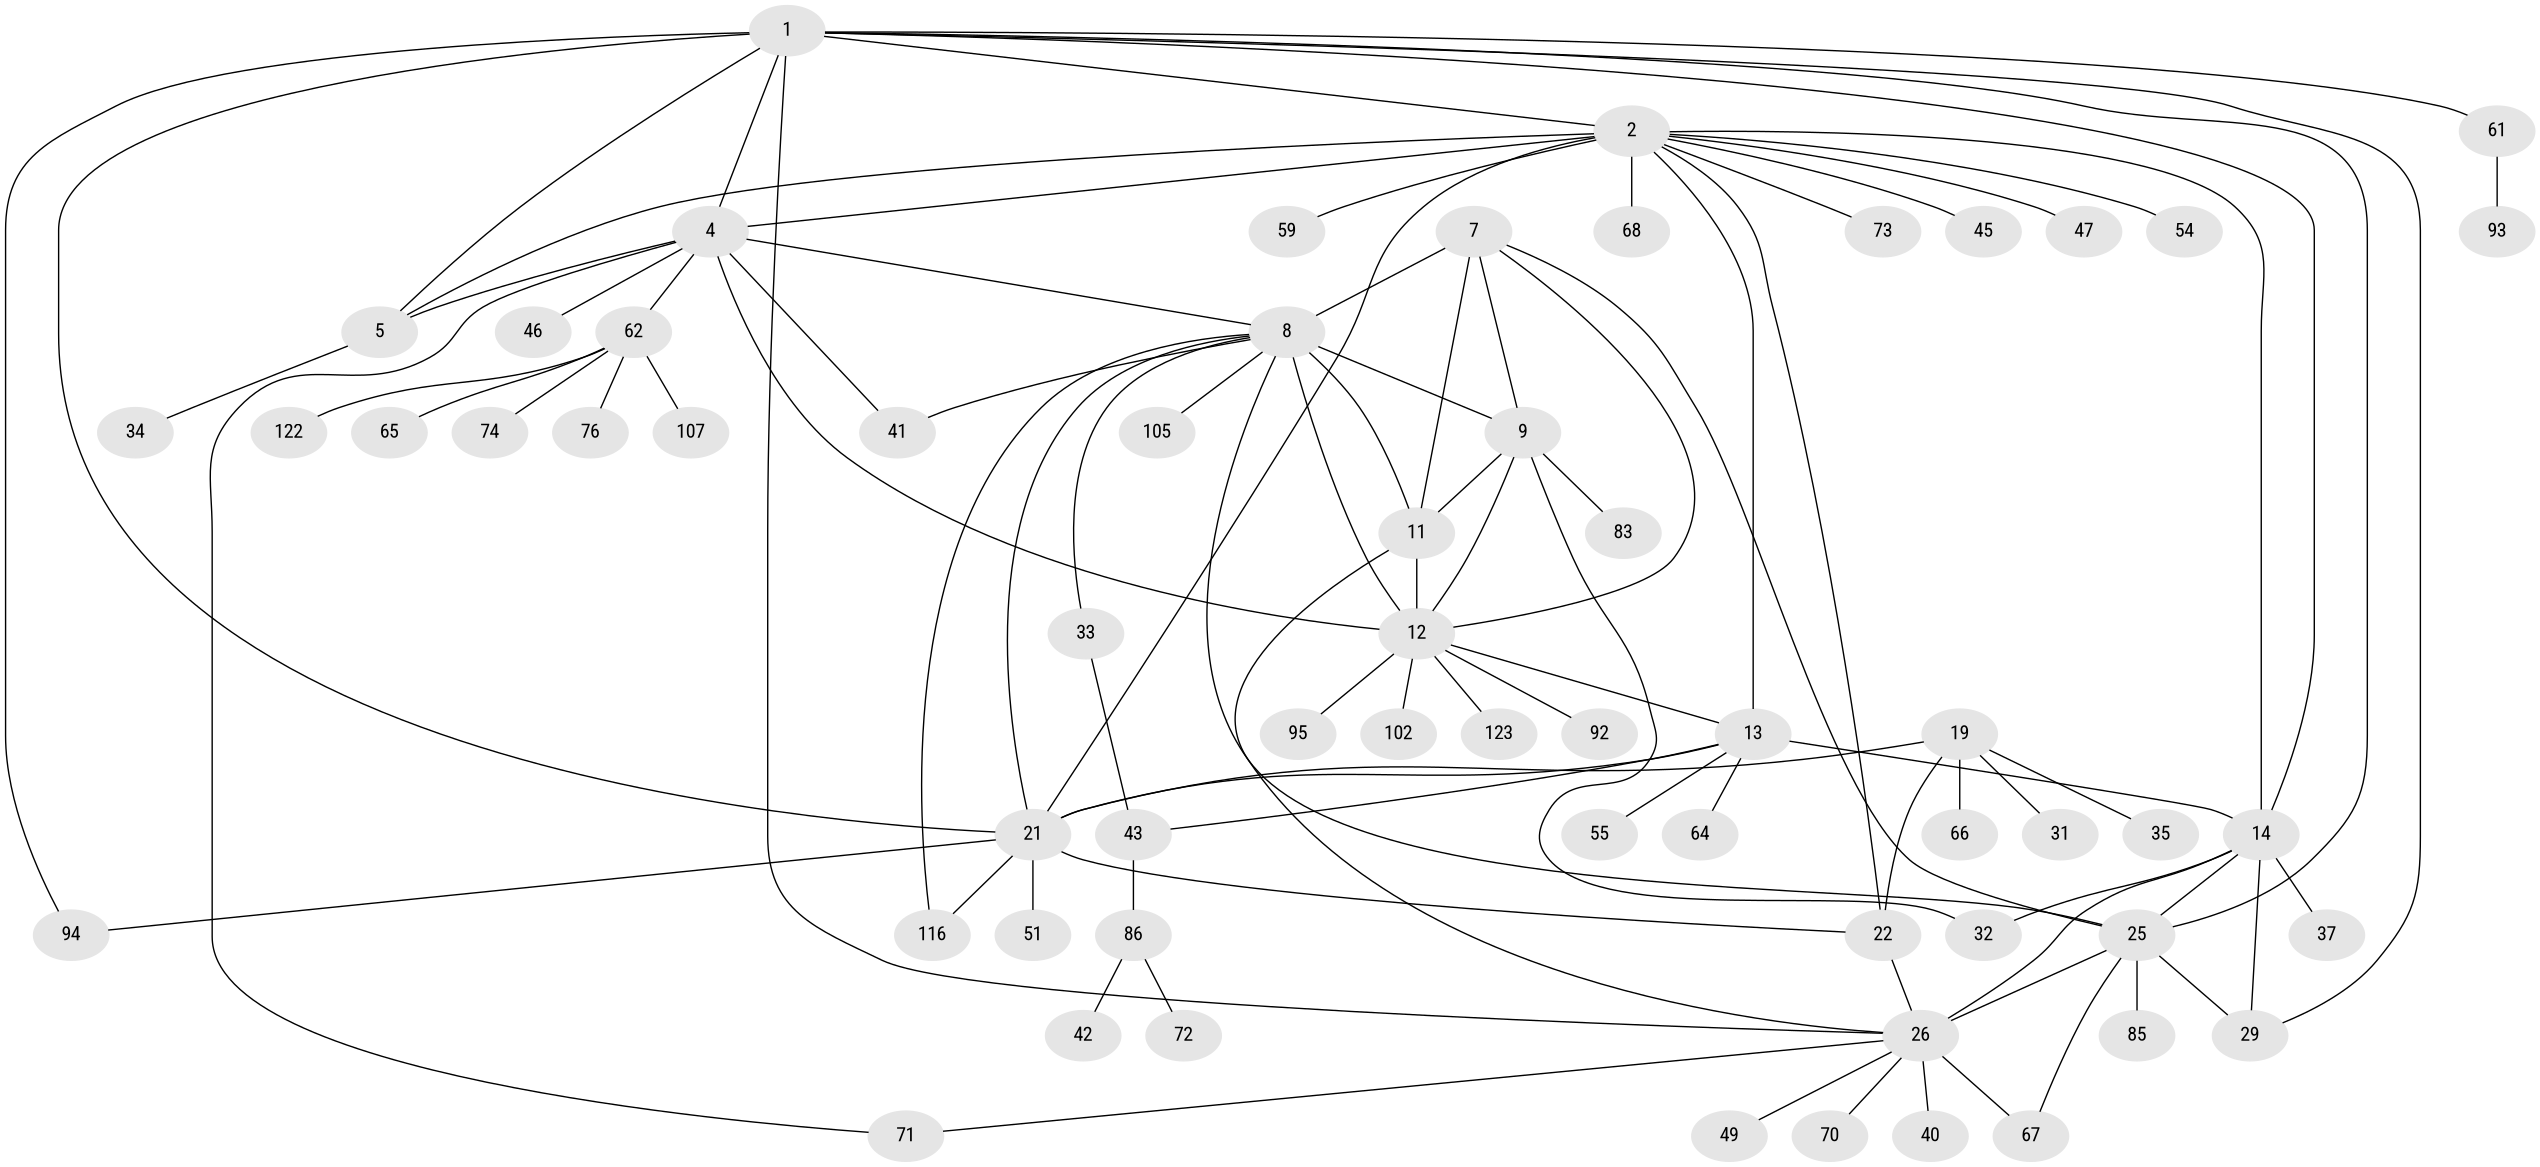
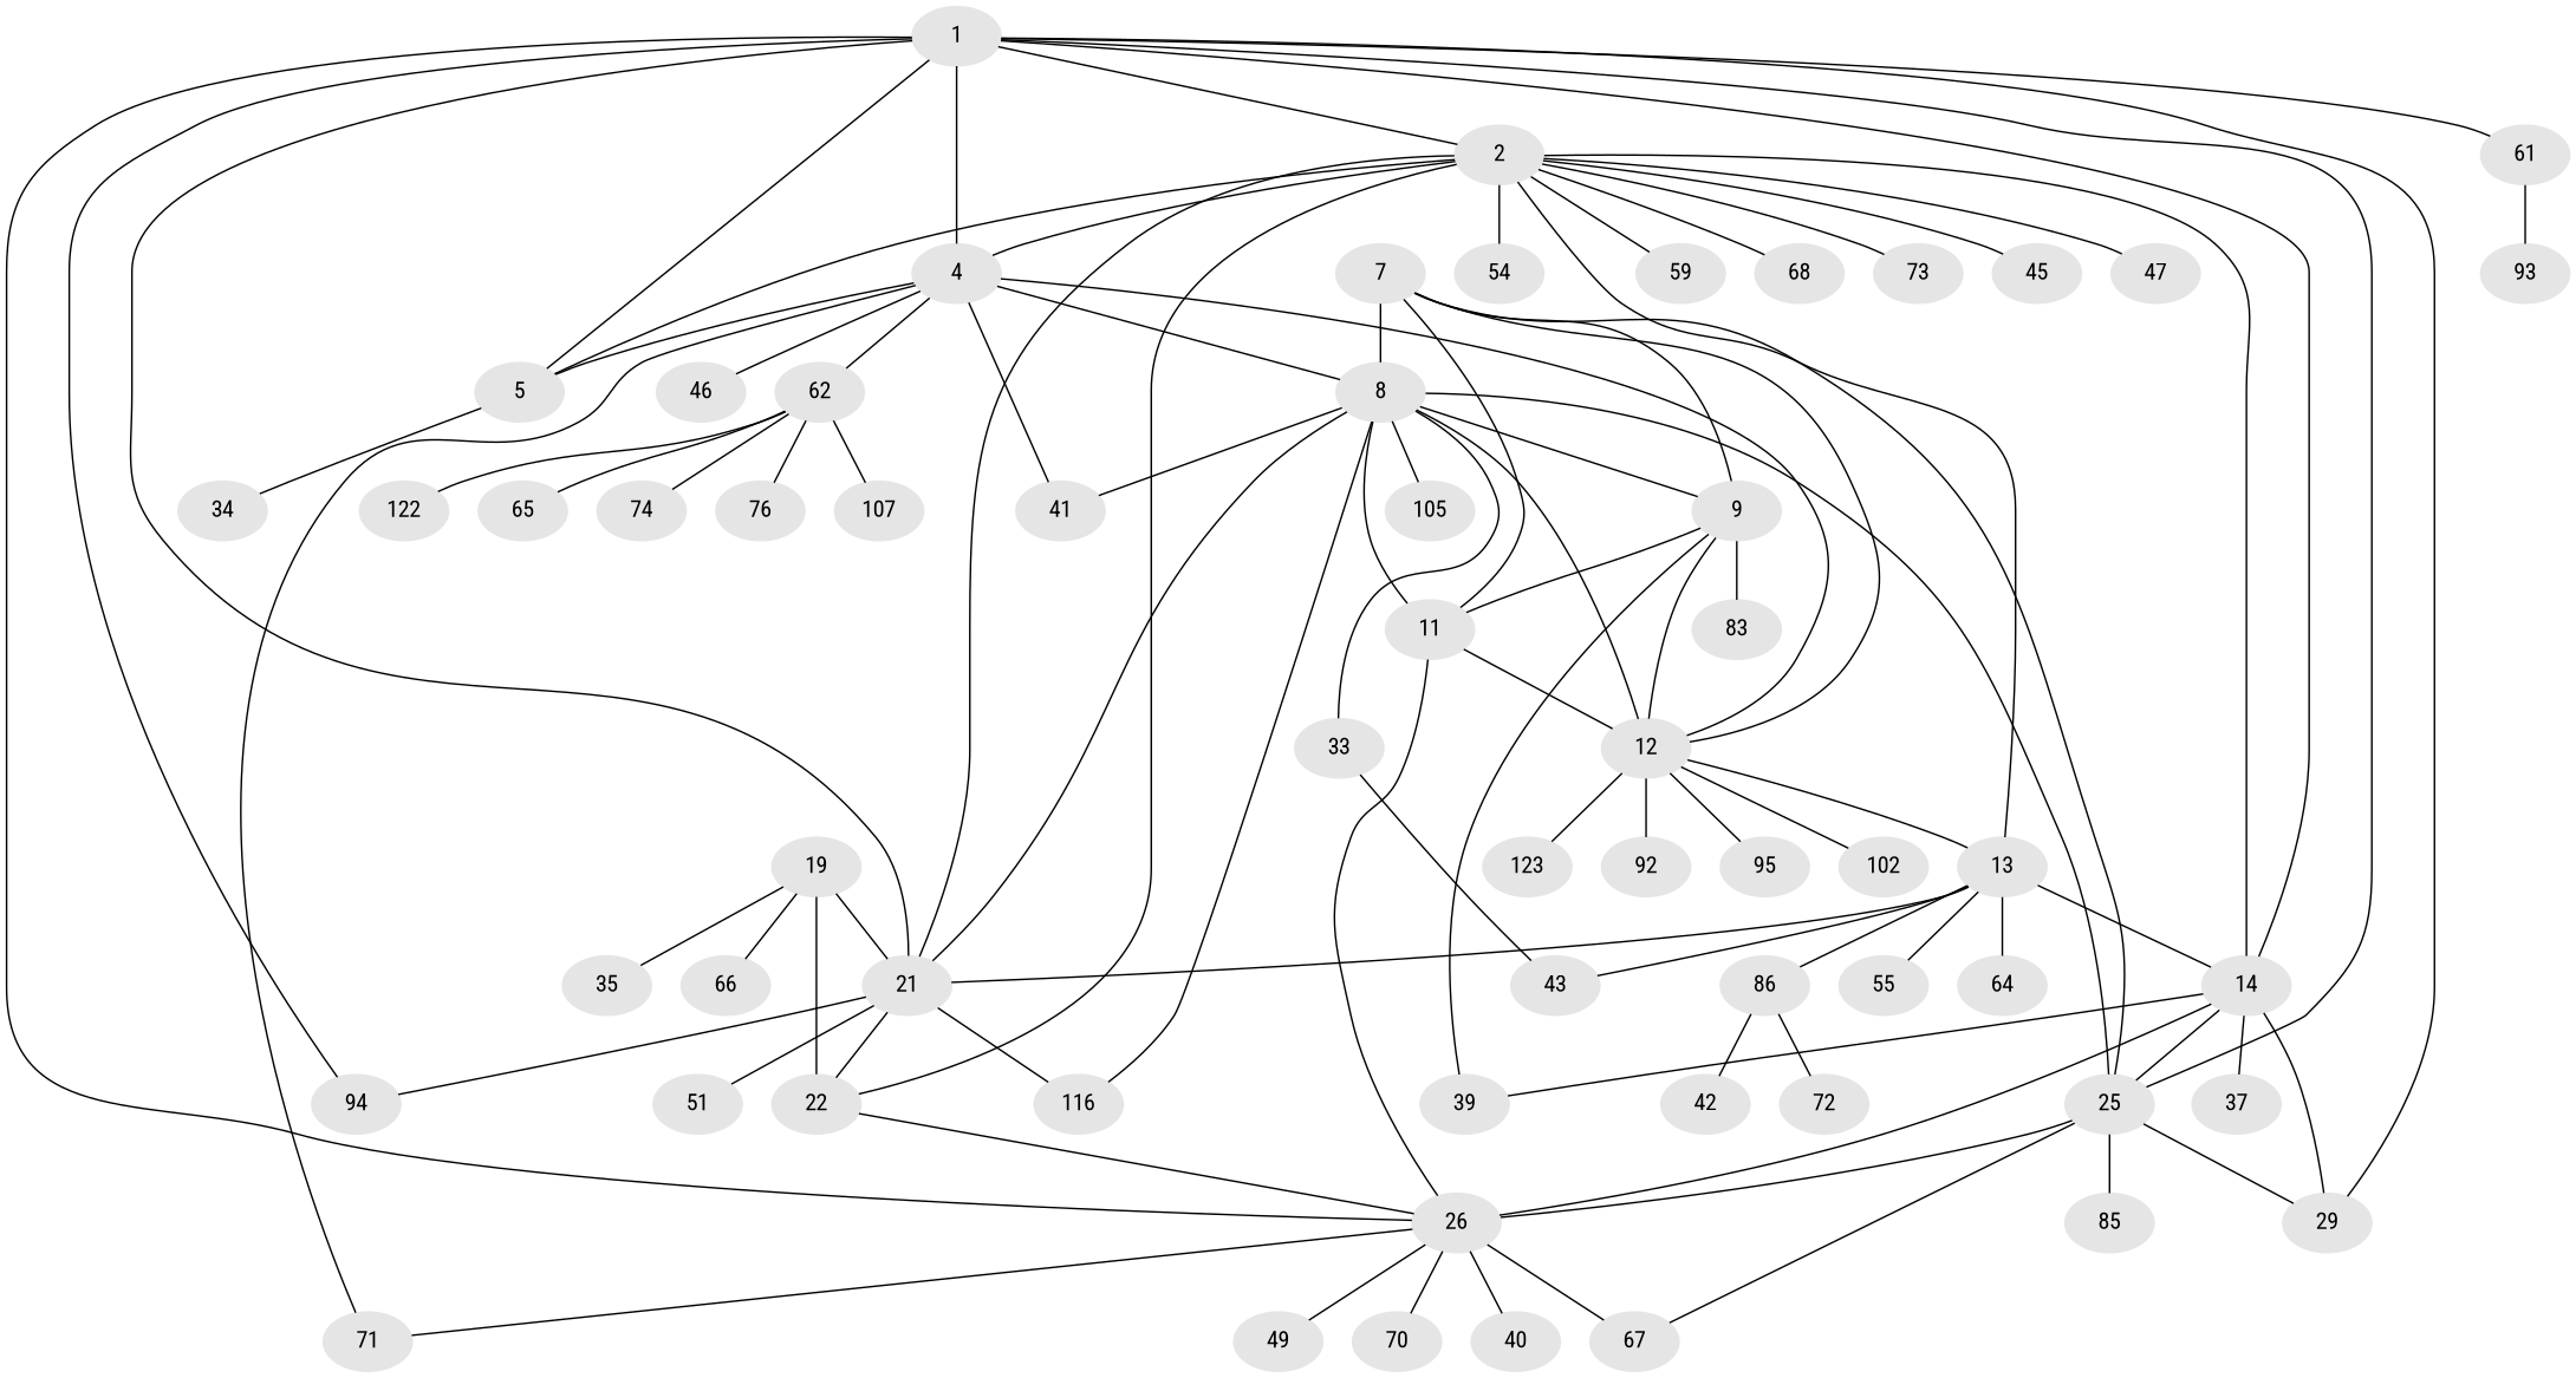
  graph {
    fontname="Roboto Condensed"
    node [color=gray90 fontname="Roboto Condensed" style=filled]
    edge [fontname="Roboto Condensed"]
    1 [super="+27"]
    2 [super="+3"]
    4 [super="+60+110+109+120+113+6"]
    5
    14 [super="+28+17"]
    21 [super="+96"]
    25
    26 [super="+90+30+52+58"]
    29
    61
    94
    13 [super="+108+16"]
    22 [super="+23+91+112+115"]
    45
    47
    54
    59
    68
    73
    8 [super="+10+121"]
    12
    41
    46
    62
    71
    34
-   39 [super="+78" label=32]
+   39 [super="+78"]
    37
    116
    51 [super="+118+81"]
    67 [super="+77"]
    85
    40
    49
    70
    93
    n37 [label=86 super="+88"]
    43
    55
    64
    9
    11
    33
    105
    92
    95
    102
    123
    n49 [label=65 super="+86"]
    74
    76
    107
    122
    7 [super="+117"]
    83
    42
    72
    19 [super="+106+44+20"]
-   31
    35
    66 [super="+80+114+98"]
    1 -- 2 [weight=2]
    1 -- 4 [weight=2]
    1 -- 5
    1 -- 14
    1 -- 21
    1 -- 25
    1 -- 26 [weight=2]
    1 -- 29
    1 -- 61
    1 -- 94
    2 -- 4 [weight=4]
    2 -- 5 [weight=2]
    2 -- 14 [weight=2]
    2 -- 21
    2 -- 13 [weight=3]
    2 -- 22
    2 -- 45
    2 -- 47
    2 -- 54
    2 -- 59
    2 -- 68
    2 -- 73
    4 -- 5 [weight=2]
    4 -- 8
    4 -- 12
    4 -- 41
    4 -- 46
    4 -- 62
    4 -- 71
    5 -- 34
    14 -- 25
    14 -- 26 [weight=2]
    14 -- 29
    14 -- 39
    14 -- 37
    21 -- 94
    21 -- 22 [weight=2]
    21 -- 116
    21 -- 51
    25 -- 26 [weight=2]
    25 -- 29
    25 -- 67
    25 -- 85
    26 -- 71
    26 -- 67 [weight=2]
    26 -- 40
    26 -- 49
    26 -- 70
    61 -- 93
    13 -- 14 [weight=6]
    13 -- 21
-   43 -- n37
+   13 -- n37
    13 -- 43
    13 -- 55
    13 -- 64
    22 -- 26
    8 -- 21
    8 -- 25
    8 -- 12 [weight=2]
    8 -- 41
    8 -- 116
    8 -- 9 [weight=2]
    8 -- 11 [weight=2]
    8 -- 33
    8 -- 105
    12 -- 13
    12 -- 92
    12 -- 95
    12 -- 102
    12 -- 123
    62 -- n49
    62 -- 74
    62 -- 76
    62 -- 107
    62 -- 122
    n37 -- 42
    n37 -- 72
    9 -- 12
    9 -- 39
    9 -- 11
    9 -- 83
    11 -- 26
    11 -- 12
    33 -- 43
    7 -- 25
    7 -- 8 [weight=2]
    7 -- 12
    7 -- 9
    7 -- 11
    19 -- 21 [weight=3]
    19 -- 22 [weight=6]
-   19 -- 31
    19 -- 35
    19 -- 66
  }
